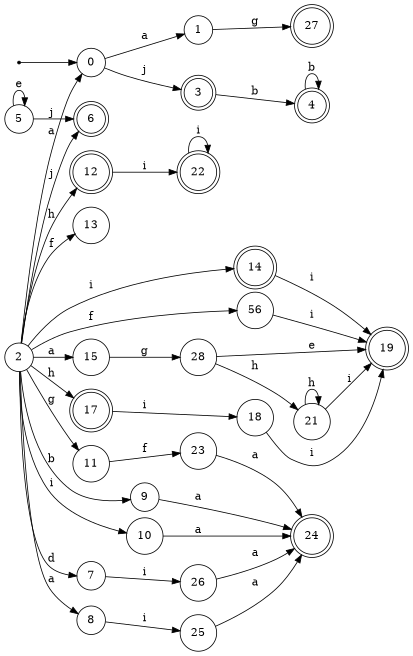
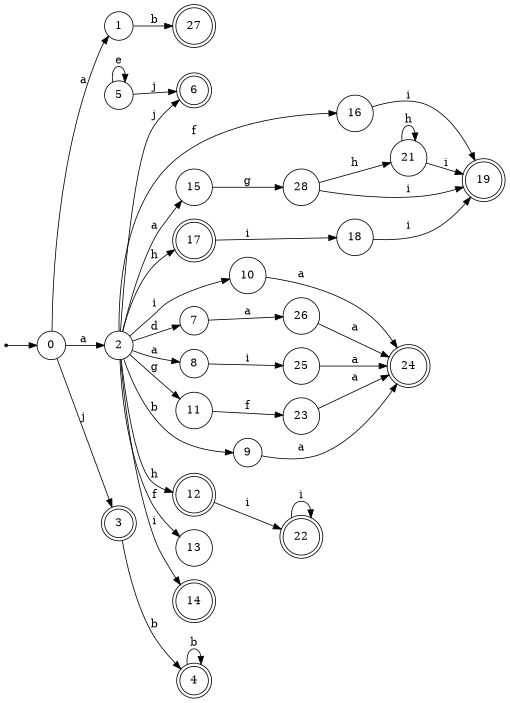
  digraph {
    rankdir=LR
    node [shape=circle]
    dummy0 [shape=point]
    0
    1
    2
    3 [shape=doublecircle]
    27 [shape=doublecircle]
    6 [shape=doublecircle]
    7
    8
    9
    10
    11
    12 [shape=doublecircle]
    13
    14 [shape=doublecircle]
    15
-   16 [label=56]
+   16
    17 [shape=doublecircle]
    4 [shape=doublecircle]
    5
    26
    25
    24 [shape=doublecircle]
    23
    22 [shape=doublecircle]
    19 [shape=doublecircle]
    n27 [label=28]
    18
    21
    dummy0 -> 0
    0 -> 1 [label=a]
-   2 -> 0 [label=a]
+   0 -> 2 [label=a]
    0 -> 3 [label=j]
-   1 -> 27 [label=g]
+   1 -> 27 [label=b]
    2 -> 6 [label=j]
    2 -> 7 [label=d]
    2 -> 8 [label=a]
    2 -> 9 [label=b]
    2 -> 10 [label=i]
    2 -> 11 [label=g]
    2 -> 12 [label=h]
    2 -> 13 [label=f]
    2 -> 14 [label=i]
    2 -> 15 [label=a]
    2 -> 16 [label=f]
    2 -> 17 [label=h]
    3 -> 4 [label=b]
-   7 -> 26 [label=i]
+   7 -> 26 [label=a]
    8 -> 25 [label=i]
    9 -> 24 [label=a]
    10 -> 24 [label=a]
    11 -> 23 [label=f]
    12 -> 22 [label=i]
-   14 -> 19 [label=i]
    15 -> n27 [label=g]
    16 -> 19 [label=i]
    17 -> 18 [label=i]
    4 -> 4 [label=b]
    5 -> 6 [label=j]
    5 -> 5 [label=e]
    26 -> 24 [label=a]
    25 -> 24 [label=a]
    23 -> 24 [label=a]
    22 -> 22 [label=i]
-   n27 -> 19 [label=e]
+   n27 -> 19 [label=i]
    n27 -> 21 [label=h]
    18 -> 19 [label=i]
    21 -> 19 [label=i]
    21 -> 21 [label=h]
  }
